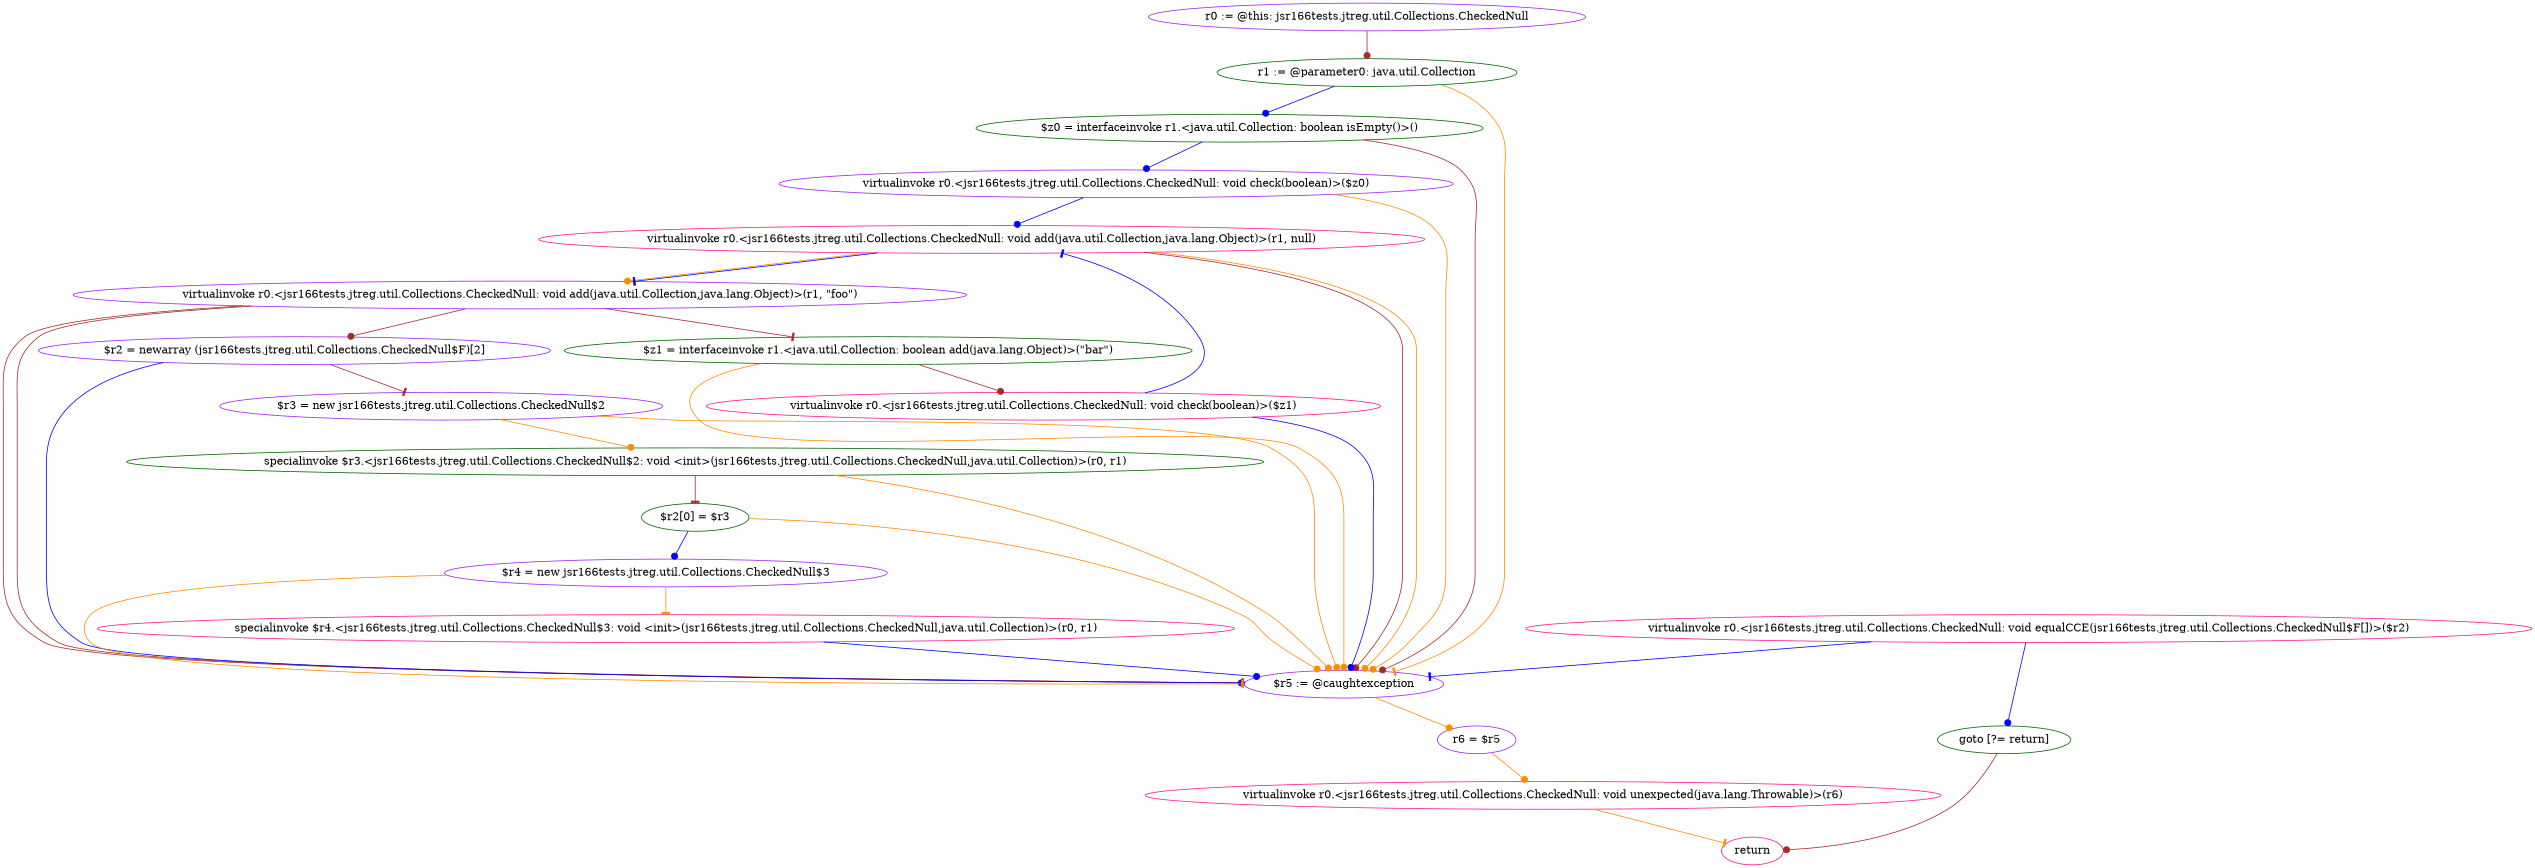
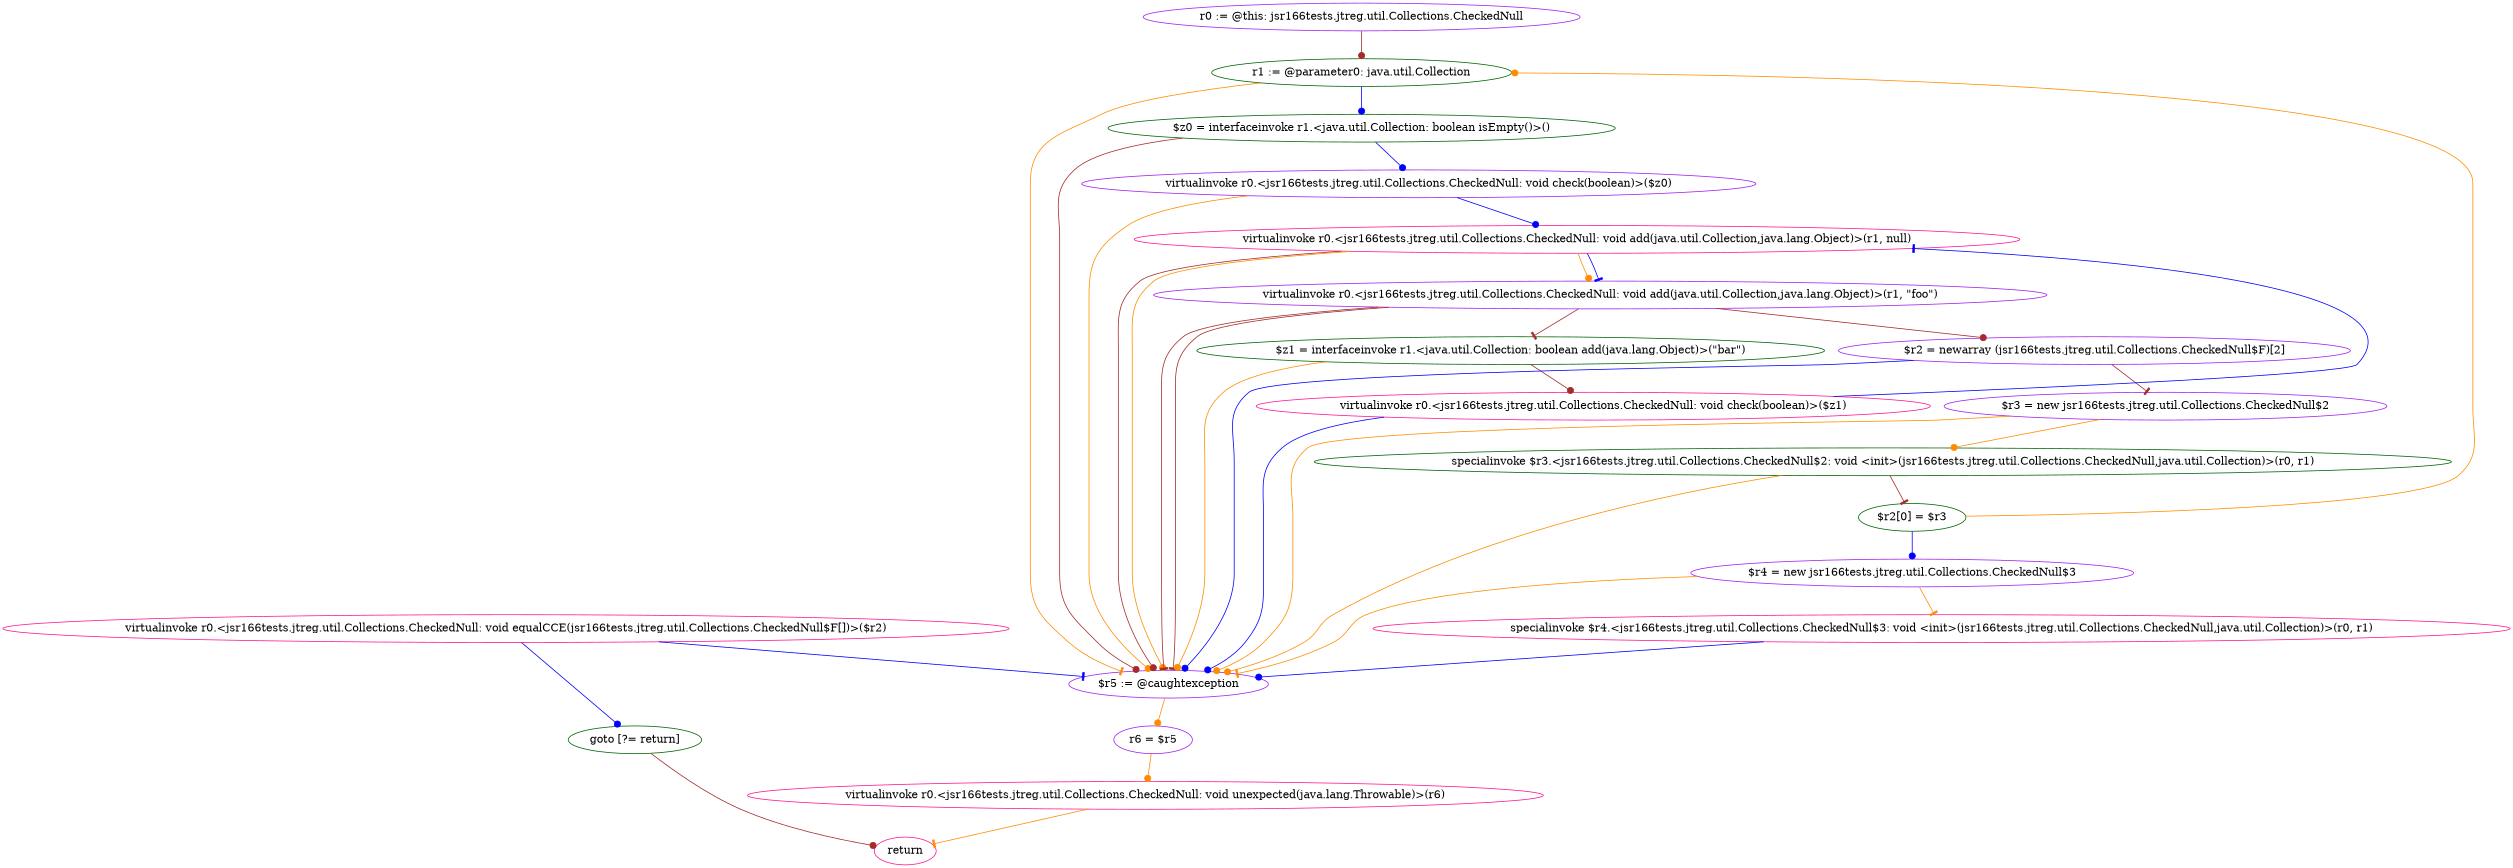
  digraph {
    node [color=purple]
    edge [arrowhead=dot color=darkorange]
    "r1 := @parameter0: java.util.Collection" [color=darkgreen]
    "r0 := @this: jsr166tests.jtreg.util.Collections.CheckedNull"
    "$z0 = interfaceinvoke r1.<java.util.Collection: boolean isEmpty()>()" [color=darkgreen]
    "$r5 := @caughtexception"
    "virtualinvoke r0.<jsr166tests.jtreg.util.Collections.CheckedNull: void check(boolean)>($z0)"
    "r6 = $r5"
    "virtualinvoke r0.<jsr166tests.jtreg.util.Collections.CheckedNull: void add(java.util.Collection,java.lang.Object)>(r1, null)" [color=deeppink]
    "virtualinvoke r0.<jsr166tests.jtreg.util.Collections.CheckedNull: void add(java.util.Collection,java.lang.Object)>(r1, \"foo\")"
    "$z1 = interfaceinvoke r1.<java.util.Collection: boolean add(java.lang.Object)>(\"bar\")" [color=darkgreen]
    "$r2 = newarray (jsr166tests.jtreg.util.Collections.CheckedNull$F)[2]"
    "virtualinvoke r0.<jsr166tests.jtreg.util.Collections.CheckedNull: void check(boolean)>($z1)" [color=deeppink]
    "$r3 = new jsr166tests.jtreg.util.Collections.CheckedNull$2"
    "specialinvoke $r3.<jsr166tests.jtreg.util.Collections.CheckedNull$2: void <init>(jsr166tests.jtreg.util.Collections.CheckedNull,java.util.Collection)>(r0, r1)" [color=darkgreen]
    "$r2[0] = $r3" [color=darkgreen]
    "$r4 = new jsr166tests.jtreg.util.Collections.CheckedNull$3"
    "specialinvoke $r4.<jsr166tests.jtreg.util.Collections.CheckedNull$3: void <init>(jsr166tests.jtreg.util.Collections.CheckedNull,java.util.Collection)>(r0, r1)" [color=deeppink]
    "virtualinvoke r0.<jsr166tests.jtreg.util.Collections.CheckedNull: void equalCCE(jsr166tests.jtreg.util.Collections.CheckedNull$F[])>($r2)" [color=deeppink]
    "goto [?= return]" [color=darkgreen]
    return [color=deeppink]
    "virtualinvoke r0.<jsr166tests.jtreg.util.Collections.CheckedNull: void unexpected(java.lang.Throwable)>(r6)" [color=deeppink]
    "r1 := @parameter0: java.util.Collection" -> "$z0 = interfaceinvoke r1.<java.util.Collection: boolean isEmpty()>()" [color=blue]
    "r1 := @parameter0: java.util.Collection" -> "$r5 := @caughtexception" [arrowhead=tee]
    "r0 := @this: jsr166tests.jtreg.util.Collections.CheckedNull" -> "r1 := @parameter0: java.util.Collection" [color=brown]
    "$z0 = interfaceinvoke r1.<java.util.Collection: boolean isEmpty()>()" -> "$r5 := @caughtexception" [color=brown]
    "$z0 = interfaceinvoke r1.<java.util.Collection: boolean isEmpty()>()" -> "virtualinvoke r0.<jsr166tests.jtreg.util.Collections.CheckedNull: void check(boolean)>($z0)" [color=blue]
    "$r5 := @caughtexception" -> "r6 = $r5"
    "virtualinvoke r0.<jsr166tests.jtreg.util.Collections.CheckedNull: void check(boolean)>($z0)" -> "$r5 := @caughtexception"
    "virtualinvoke r0.<jsr166tests.jtreg.util.Collections.CheckedNull: void check(boolean)>($z0)" -> "virtualinvoke r0.<jsr166tests.jtreg.util.Collections.CheckedNull: void add(java.util.Collection,java.lang.Object)>(r1, null)" [color=blue]
    "r6 = $r5" -> "virtualinvoke r0.<jsr166tests.jtreg.util.Collections.CheckedNull: void unexpected(java.lang.Throwable)>(r6)"
    "virtualinvoke r0.<jsr166tests.jtreg.util.Collections.CheckedNull: void add(java.util.Collection,java.lang.Object)>(r1, null)" -> "$r5 := @caughtexception" [color=brown]
    "virtualinvoke r0.<jsr166tests.jtreg.util.Collections.CheckedNull: void add(java.util.Collection,java.lang.Object)>(r1, null)" -> "$r5 := @caughtexception"
    "virtualinvoke r0.<jsr166tests.jtreg.util.Collections.CheckedNull: void add(java.util.Collection,java.lang.Object)>(r1, null)" -> "virtualinvoke r0.<jsr166tests.jtreg.util.Collections.CheckedNull: void add(java.util.Collection,java.lang.Object)>(r1, \"foo\")"
    "virtualinvoke r0.<jsr166tests.jtreg.util.Collections.CheckedNull: void add(java.util.Collection,java.lang.Object)>(r1, null)" -> "virtualinvoke r0.<jsr166tests.jtreg.util.Collections.CheckedNull: void add(java.util.Collection,java.lang.Object)>(r1, \"foo\")" [arrowhead=tee color=blue]
    "virtualinvoke r0.<jsr166tests.jtreg.util.Collections.CheckedNull: void add(java.util.Collection,java.lang.Object)>(r1, \"foo\")" -> "$r5 := @caughtexception" [arrowhead=tee color=brown]
    "virtualinvoke r0.<jsr166tests.jtreg.util.Collections.CheckedNull: void add(java.util.Collection,java.lang.Object)>(r1, \"foo\")" -> "$r5 := @caughtexception" [arrowhead=tee color=brown]
    "virtualinvoke r0.<jsr166tests.jtreg.util.Collections.CheckedNull: void add(java.util.Collection,java.lang.Object)>(r1, \"foo\")" -> "$z1 = interfaceinvoke r1.<java.util.Collection: boolean add(java.lang.Object)>(\"bar\")" [arrowhead=tee color=brown]
    "virtualinvoke r0.<jsr166tests.jtreg.util.Collections.CheckedNull: void add(java.util.Collection,java.lang.Object)>(r1, \"foo\")" -> "$r2 = newarray (jsr166tests.jtreg.util.Collections.CheckedNull$F)[2]" [color=brown]
    "$z1 = interfaceinvoke r1.<java.util.Collection: boolean add(java.lang.Object)>(\"bar\")" -> "$r5 := @caughtexception"
    "$z1 = interfaceinvoke r1.<java.util.Collection: boolean add(java.lang.Object)>(\"bar\")" -> "virtualinvoke r0.<jsr166tests.jtreg.util.Collections.CheckedNull: void check(boolean)>($z1)" [color=brown]
    "$r2 = newarray (jsr166tests.jtreg.util.Collections.CheckedNull$F)[2]" -> "$r5 := @caughtexception" [color=blue]
    "$r2 = newarray (jsr166tests.jtreg.util.Collections.CheckedNull$F)[2]" -> "$r3 = new jsr166tests.jtreg.util.Collections.CheckedNull$2" [arrowhead=tee color=brown]
    "virtualinvoke r0.<jsr166tests.jtreg.util.Collections.CheckedNull: void check(boolean)>($z1)" -> "$r5 := @caughtexception" [color=blue]
    "virtualinvoke r0.<jsr166tests.jtreg.util.Collections.CheckedNull: void check(boolean)>($z1)" -> "virtualinvoke r0.<jsr166tests.jtreg.util.Collections.CheckedNull: void add(java.util.Collection,java.lang.Object)>(r1, null)" [arrowhead=tee color=blue]
    "$r3 = new jsr166tests.jtreg.util.Collections.CheckedNull$2" -> "$r5 := @caughtexception"
    "$r3 = new jsr166tests.jtreg.util.Collections.CheckedNull$2" -> "specialinvoke $r3.<jsr166tests.jtreg.util.Collections.CheckedNull$2: void <init>(jsr166tests.jtreg.util.Collections.CheckedNull,java.util.Collection)>(r0, r1)"
    "specialinvoke $r3.<jsr166tests.jtreg.util.Collections.CheckedNull$2: void <init>(jsr166tests.jtreg.util.Collections.CheckedNull,java.util.Collection)>(r0, r1)" -> "$r5 := @caughtexception"
    "specialinvoke $r3.<jsr166tests.jtreg.util.Collections.CheckedNull$2: void <init>(jsr166tests.jtreg.util.Collections.CheckedNull,java.util.Collection)>(r0, r1)" -> "$r2[0] = $r3" [arrowhead=tee color=brown]
-   "$r2[0] = $r3" -> "$r5 := @caughtexception"
+   "$r2[0] = $r3" -> "r1 := @parameter0: java.util.Collection"
    "$r2[0] = $r3" -> "$r4 = new jsr166tests.jtreg.util.Collections.CheckedNull$3" [color=blue]
    "$r4 = new jsr166tests.jtreg.util.Collections.CheckedNull$3" -> "$r5 := @caughtexception" [arrowhead=tee]
    "$r4 = new jsr166tests.jtreg.util.Collections.CheckedNull$3" -> "specialinvoke $r4.<jsr166tests.jtreg.util.Collections.CheckedNull$3: void <init>(jsr166tests.jtreg.util.Collections.CheckedNull,java.util.Collection)>(r0, r1)" [arrowhead=tee]
    "specialinvoke $r4.<jsr166tests.jtreg.util.Collections.CheckedNull$3: void <init>(jsr166tests.jtreg.util.Collections.CheckedNull,java.util.Collection)>(r0, r1)" -> "$r5 := @caughtexception" [color=blue]
    "virtualinvoke r0.<jsr166tests.jtreg.util.Collections.CheckedNull: void equalCCE(jsr166tests.jtreg.util.Collections.CheckedNull$F[])>($r2)" -> "$r5 := @caughtexception" [arrowhead=tee color=blue]
    "virtualinvoke r0.<jsr166tests.jtreg.util.Collections.CheckedNull: void equalCCE(jsr166tests.jtreg.util.Collections.CheckedNull$F[])>($r2)" -> "goto [?= return]" [color=blue]
    "goto [?= return]" -> return [color=brown]
    "virtualinvoke r0.<jsr166tests.jtreg.util.Collections.CheckedNull: void unexpected(java.lang.Throwable)>(r6)" -> return [arrowhead=tee]
  }
